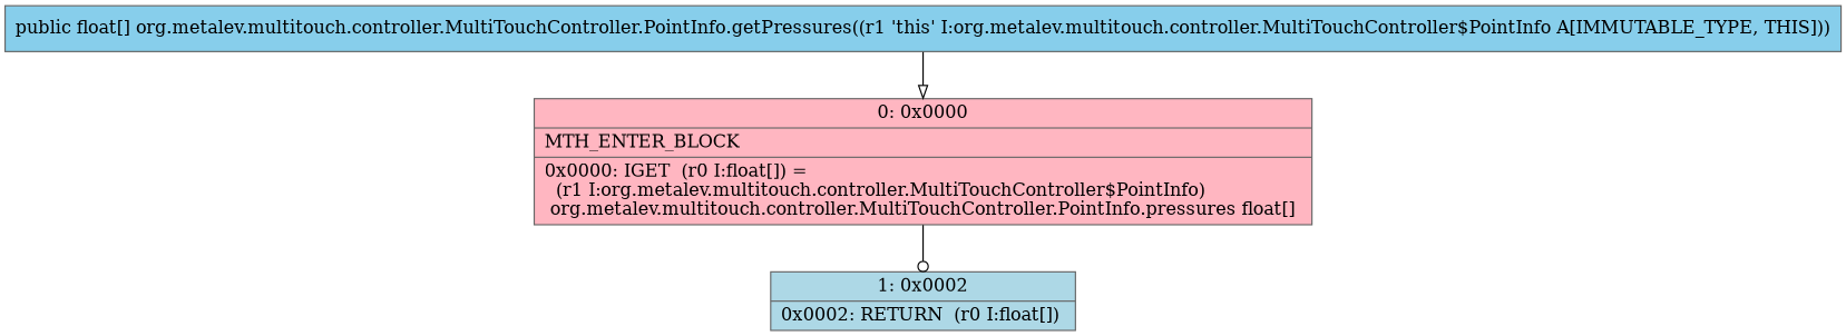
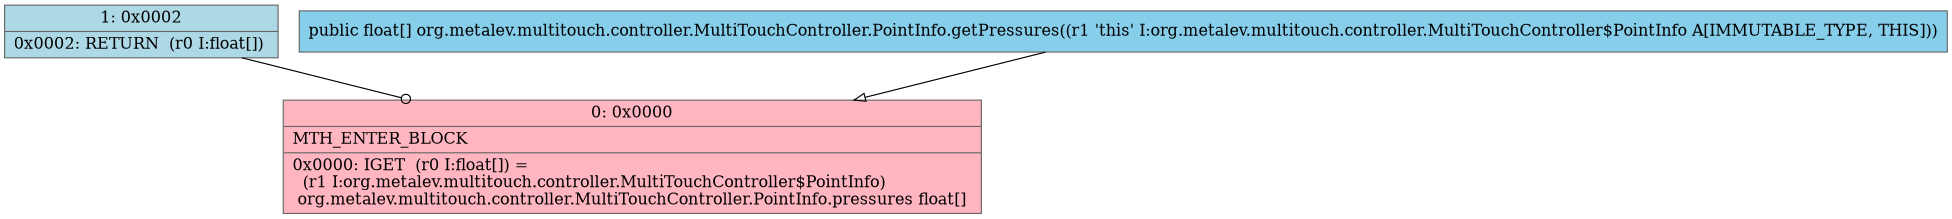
  digraph {
    node [shape=record style=filled color=gray40]
    n1 [label="{0\:\ 0x0000|MTH_ENTER_BLOCK\l|0x0000: IGET  (r0 I:float[]) = \l  (r1 I:org.metalev.multitouch.controller.MultiTouchController$PointInfo)\l org.metalev.multitouch.controller.MultiTouchController.PointInfo.pressures float[] \l}" fillcolor=lightpink]
    n2 [label="{1\:\ 0x0002|0x0002: RETURN  (r0 I:float[]) \l}" fillcolor=lightblue]
    n3 [label="{public float[] org.metalev.multitouch.controller.MultiTouchController.PointInfo.getPressures((r1 'this' I:org.metalev.multitouch.controller.MultiTouchController$PointInfo A[IMMUTABLE_TYPE, THIS])) }" fillcolor=skyblue]
-   n1 -> n2 [arrowhead=odot]
+   n2 -> n1 [arrowhead=odot]
    n3 -> n1 [arrowhead=onormal]
  }
